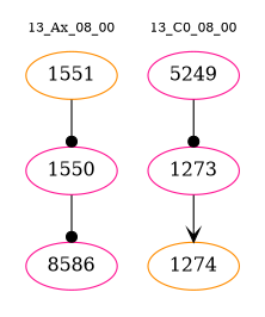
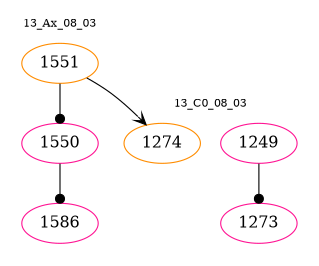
  digraph {
    node [color=deeppink]
    edge [arrowhead=dot color=black]
    n1 [color=darkorange label=1551]
-   n2 [label=8586]
+   n2 [label=1586]
    n3 [label=1550]
    n4 [label=1273]
-   n5 [label=5249]
+   n5 [label=1249]
    n6 [color=darkorange label=1274]
    subgraph cluster_1 {
      color=white
      fontsize=10
-     label="13_Ax_08_00"
+     label="13_Ax_08_03"
      n1
      n2
      n3
    }
    subgraph cluster_2 {
      color=white
      fontsize=10
-     label="13_C0_08_00"
+     label="13_C0_08_03"
      n4
      n5
      n6
    }
    n1 -> n3
    n3 -> n2
-   n4 -> n6 [arrowhead=vee]
+   n1 -> n6 [arrowhead=vee]
    n5 -> n4
  }
